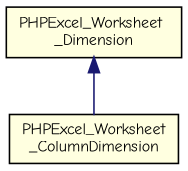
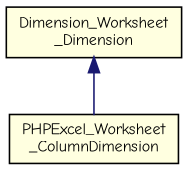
  digraph {
    fontname="Comic Neue"
    node [color=black fillcolor=lightyellow fontname="Comic Neue" fontsize=10 shape=record style=filled]
    n1 [fontcolor=black height=0.2 label="PHPExcel_Worksheet\l_ColumnDimension" width=0.4]
-   n2 [height=0.2 label="PHPExcel_Worksheet\l_Dimension" width=0.4]
+   n2 [height=0.2 label="Dimension_Worksheet\l_Dimension" width=0.4]
    n2 -> n1 [color=midnightblue dir=back fontname="Comic Neue" fontsize=10 labelfontname=Helvetica labelfontsize=10 style=solid]
  }
